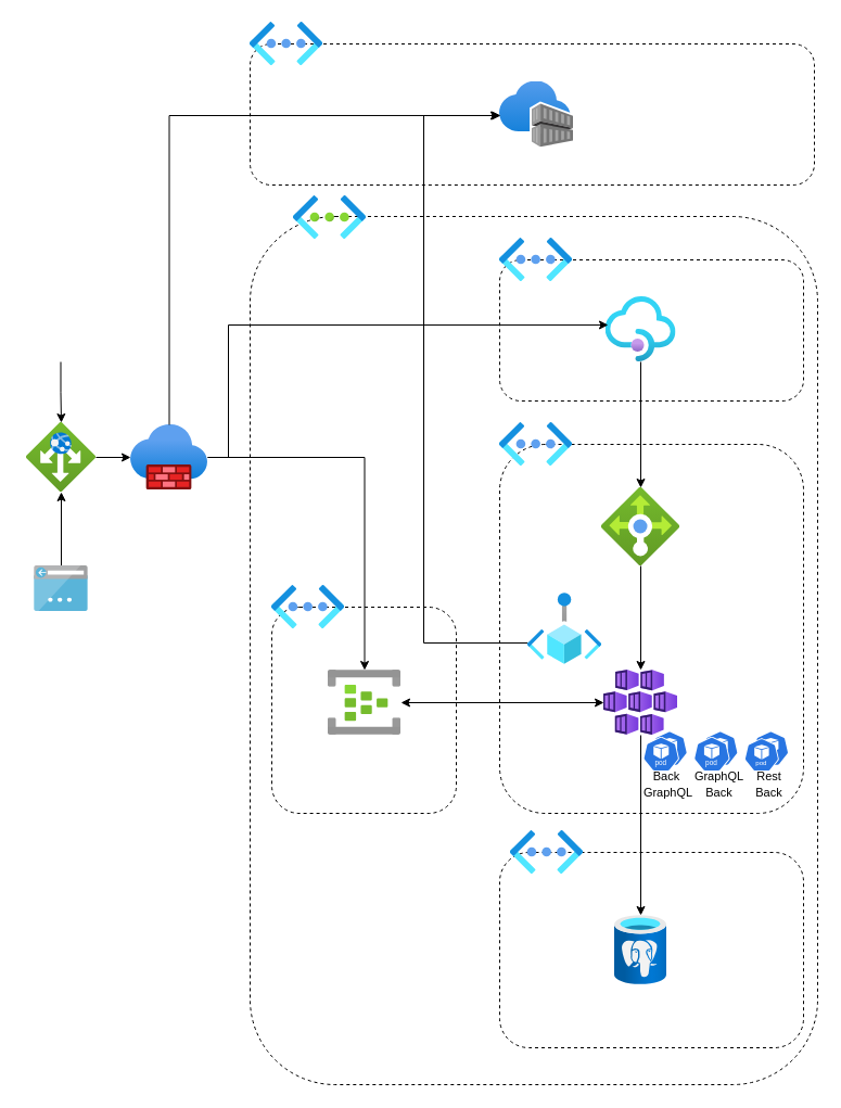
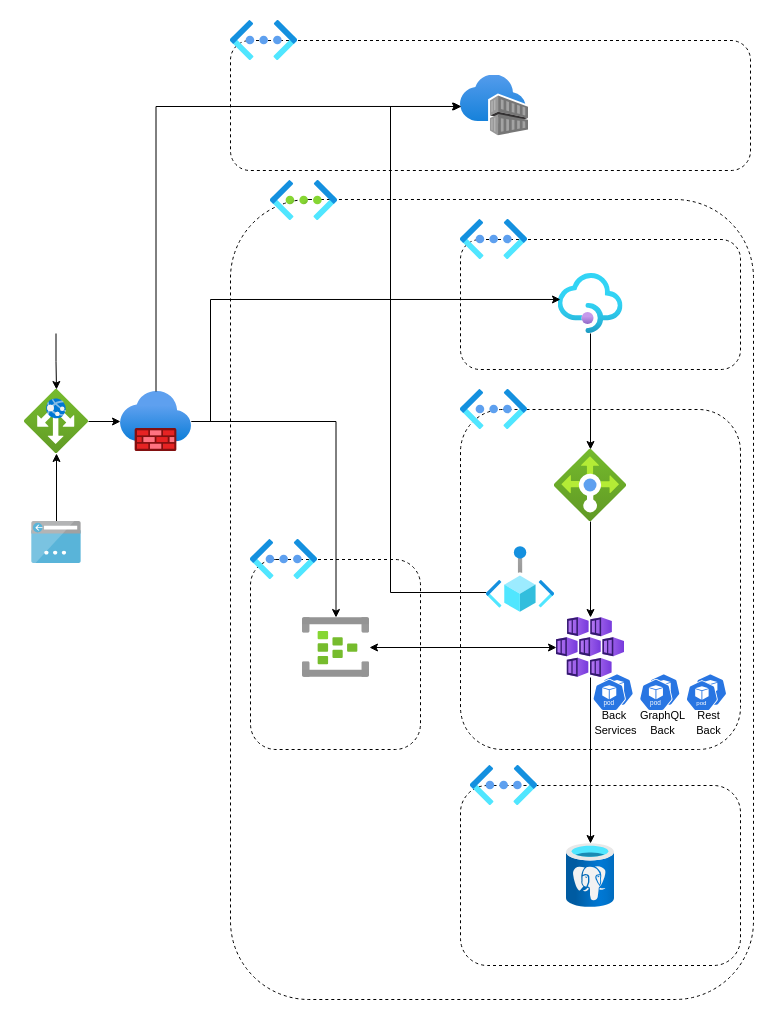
  <mxCell id="0" />
  <mxCell id="1" parent="0" />
  <mxCell id="2" value="" style="whiteSpace=wrap;html=1;dashed=1;rounded=1;" vertex="1" parent="1"><mxGeometry x="230" y="40" width="520" height="130" as="geometry" /></mxCell>
  <mxCell id="3" value="" style="whiteSpace=wrap;html=1;dashed=1;rounded=1;" parent="1" vertex="1"><mxGeometry x="230" y="199" width="523" height="800" as="geometry" /></mxCell>
  <mxCell id="4" value="" style="whiteSpace=wrap;html=1;dashed=1;rounded=1;" parent="1" vertex="1"><mxGeometry x="250" y="559" width="170" height="190" as="geometry" /></mxCell>
  <mxCell id="5" value="" style="whiteSpace=wrap;html=1;dashed=1;rounded=1;" parent="1" vertex="1"><mxGeometry x="460" y="785" width="280" height="180" as="geometry" /></mxCell>
  <mxCell id="6" value="" style="whiteSpace=wrap;html=1;dashed=1;rounded=1;" parent="1" vertex="1"><mxGeometry x="460" y="409" width="280" height="340" as="geometry" /></mxCell>
  <mxCell id="7" value="" style="whiteSpace=wrap;html=1;dashed=1;rounded=1;" parent="1" vertex="1"><mxGeometry x="460" y="239" width="280" height="130" as="geometry" /></mxCell>
  <mxCell id="8" value="" style="image;aspect=fixed;html=1;points=[];align=center;fontSize=12;image=img/lib/azure2/networking/Virtual_Networks_Classic.svg;" parent="1" vertex="1"><mxGeometry x="460" y="219" width="67" height="40" as="geometry" /></mxCell>
  <mxCell id="9" style="edgeStyle=orthogonalEdgeStyle;rounded=0;orthogonalLoop=1;jettySize=auto;html=1;" parent="1" source="10" target="12" edge="1"><mxGeometry relative="1" as="geometry" /></mxCell>
  <mxCell id="10" value="" style="image;aspect=fixed;html=1;points=[];align=center;fontSize=12;image=img/lib/azure2/networking/Application_Gateways.svg;" parent="1" vertex="1"><mxGeometry x="24" y="389" width="64" height="64" as="geometry" /></mxCell>
  <mxCell id="11" style="edgeStyle=orthogonalEdgeStyle;rounded=0;orthogonalLoop=1;jettySize=auto;html=1;" parent="1" source="12" target="25" edge="1"><mxGeometry relative="1" as="geometry" /></mxCell>
  <mxCell id="12" value="" style="image;aspect=fixed;html=1;points=[];align=center;fontSize=12;image=img/lib/azure2/networking/Firewalls.svg;" parent="1" vertex="1"><mxGeometry x="120" y="391" width="71" height="60" as="geometry" /></mxCell>
  <mxCell id="13" value="" style="image;aspect=fixed;html=1;points=[];align=center;fontSize=12;image=img/lib/azure2/containers/Container_Registries.svg;" parent="1" vertex="1"><mxGeometry x="460" y="74.5" width="68" height="61" as="geometry" /></mxCell>
  <mxCell id="14" style="edgeStyle=orthogonalEdgeStyle;rounded=0;orthogonalLoop=1;jettySize=auto;html=1;" parent="1" source="15" target="18" edge="1"><mxGeometry relative="1" as="geometry" /></mxCell>
  <mxCell id="15" value="" style="image;aspect=fixed;html=1;points=[];align=center;fontSize=12;image=img/lib/azure2/integration/API_Management_Services.svg;" parent="1" vertex="1"><mxGeometry x="557.5" y="273" width="65" height="60" as="geometry" /></mxCell>
  <mxCell id="16" value="" style="image;aspect=fixed;html=1;points=[];align=center;fontSize=12;image=img/lib/azure2/networking/Virtual_Networks_Classic.svg;" parent="1" vertex="1"><mxGeometry x="460" y="389" width="67" height="40" as="geometry" /></mxCell>
  <mxCell id="17" style="edgeStyle=orthogonalEdgeStyle;rounded=0;orthogonalLoop=1;jettySize=auto;html=1;" parent="1" source="18" target="20" edge="1"><mxGeometry relative="1" as="geometry" /></mxCell>
  <mxCell id="18" value="" style="image;aspect=fixed;html=1;points=[];align=center;fontSize=12;image=img/lib/azure2/networking/Load_Balancers.svg;" parent="1" vertex="1"><mxGeometry x="554" y="449" width="72" height="72" as="geometry" /></mxCell>
  <mxCell id="19" style="edgeStyle=orthogonalEdgeStyle;rounded=0;orthogonalLoop=1;jettySize=auto;html=1;" parent="1" source="20" target="26" edge="1"><mxGeometry relative="1" as="geometry" /></mxCell>
  <mxCell id="20" value="" style="image;aspect=fixed;html=1;points=[];align=center;fontSize=12;image=img/lib/azure2/containers/Kubernetes_Services.svg;" parent="1" vertex="1"><mxGeometry x="556" y="617" width="68" height="60" as="geometry" /></mxCell>
  <mxCell id="21" style="edgeStyle=orthogonalEdgeStyle;rounded=0;orthogonalLoop=1;jettySize=auto;html=1;entryX=0.038;entryY=0.433;entryDx=0;entryDy=0;entryPerimeter=0;" parent="1" source="12" target="15" edge="1"><mxGeometry relative="1" as="geometry"><Array as="points"><mxPoint x="210" y="421" /><mxPoint x="210" y="299" /></Array></mxGeometry></mxCell>
  <mxCell id="22" style="edgeStyle=orthogonalEdgeStyle;rounded=0;orthogonalLoop=1;jettySize=auto;html=1;exitX=0;exitY=0.697;exitDx=0;exitDy=0;exitPerimeter=0;" parent="1" source="51" edge="1"><mxGeometry relative="1" as="geometry"><mxPoint x="460" y="106" as="targetPoint" /><mxPoint x="487.972" y="551.028" as="sourcePoint" /><Array as="points"><mxPoint x="390" y="592" /><mxPoint x="390" y="106" /></Array></mxGeometry></mxCell>
  <mxCell id="23" value="" style="image;aspect=fixed;html=1;points=[];align=center;fontSize=12;image=img/lib/azure2/networking/Virtual_Networks_Classic.svg;" parent="1" vertex="1"><mxGeometry x="250" y="539" width="67" height="40" as="geometry" /></mxCell>
  <mxCell id="24" style="edgeStyle=orthogonalEdgeStyle;rounded=0;orthogonalLoop=1;jettySize=auto;html=1;startArrow=classic;startFill=1;" parent="1" source="25" target="20" edge="1"><mxGeometry relative="1" as="geometry" /></mxCell>
  <mxCell id="25" value="" style="image;aspect=fixed;html=1;points=[];align=center;fontSize=12;image=img/lib/azure2/iot/Event_Hubs.svg;" parent="1" vertex="1"><mxGeometry x="302" y="617" width="67" height="60" as="geometry" /></mxCell>
  <mxCell id="26" value="" style="image;aspect=fixed;html=1;points=[];align=center;fontSize=12;image=img/lib/azure2/databases/Azure_Database_PostgreSQL_Server.svg;" parent="1" vertex="1"><mxGeometry x="566" y="843" width="48" height="64" as="geometry" /></mxCell>
  <mxCell id="27" value="" style="image;aspect=fixed;html=1;points=[];align=center;fontSize=12;image=img/lib/azure2/networking/Virtual_Networks_Classic.svg;" parent="1" vertex="1"><mxGeometry x="470" y="765" width="67" height="40" as="geometry" /></mxCell>
  <mxCell id="28" value="" style="group" parent="1" vertex="1" connectable="0"><mxGeometry x="592" y="673" width="140" height="59" as="geometry" /></mxCell>
  <mxCell id="29" value="" style="group" parent="28" vertex="1" connectable="0"><mxGeometry width="46.667" height="59" as="geometry" /></mxCell>
  <mxCell id="30" value="" style="group" parent="29" vertex="1" connectable="0"><mxGeometry width="46.667" height="37.545" as="geometry" /></mxCell>
  <mxCell id="31" value="" style="aspect=fixed;sketch=0;html=1;dashed=0;whitespace=wrap;verticalLabelPosition=bottom;verticalAlign=top;fillColor=#2875E2;strokeColor=#ffffff;points=[[0.005,0.63,0],[0.1,0.2,0],[0.9,0.2,0],[0.5,0,0],[0.995,0.63,0],[0.72,0.99,0],[0.5,1,0],[0.28,0.99,0]];shape=mxgraph.kubernetes.icon2;kubernetesLabel=1;prIcon=pod" parent="30" vertex="1"><mxGeometry x="7.778" width="33.523" height="32.182" as="geometry" /></mxCell>
  <mxCell id="32" value="" style="aspect=fixed;sketch=0;html=1;dashed=0;whitespace=wrap;verticalLabelPosition=bottom;verticalAlign=top;fillColor=#2875E2;strokeColor=#ffffff;points=[[0.005,0.63,0],[0.1,0.2,0],[0.9,0.2,0],[0.5,0,0],[0.995,0.63,0],[0.72,0.99,0],[0.5,1,0],[0.28,0.99,0]];shape=mxgraph.kubernetes.icon2;kubernetesLabel=1;prIcon=pod" parent="30" vertex="1"><mxGeometry y="5.364" width="33.523" height="32.182" as="geometry" /></mxCell>
- <mxCell id="33" value="&lt;font style=&quot;font-size: 11px;&quot;&gt;Back&amp;nbsp;&lt;/font&gt;&lt;div&gt;&lt;font style=&quot;font-size: 11px;&quot;&gt;GraphQL&lt;/font&gt;&lt;/div&gt;" style="text;strokeColor=none;align=center;fillColor=none;html=1;verticalAlign=middle;whiteSpace=wrap;rounded=0;" parent="29" vertex="1"><mxGeometry y="38.886" width="46.667" height="20.114" as="geometry" /></mxCell>
+ <mxCell id="33" value="&lt;font style=&quot;font-size: 11px;&quot;&gt;Back&amp;nbsp;&lt;/font&gt;&lt;div&gt;&lt;font style=&quot;font-size: 11px;&quot;&gt;Services&lt;/font&gt;&lt;/div&gt;" style="text;strokeColor=none;align=center;fillColor=none;html=1;verticalAlign=middle;whiteSpace=wrap;rounded=0;" parent="29" vertex="1"><mxGeometry y="38.886" width="46.667" height="20.114" as="geometry" /></mxCell>
  <mxCell id="34" value="" style="group" parent="28" vertex="1" connectable="0"><mxGeometry x="46.667" width="46.667" height="59" as="geometry" /></mxCell>
  <mxCell id="35" value="" style="group" parent="34" vertex="1" connectable="0"><mxGeometry width="46.667" height="37.545" as="geometry" /></mxCell>
  <mxCell id="36" value="" style="aspect=fixed;sketch=0;html=1;dashed=0;whitespace=wrap;verticalLabelPosition=bottom;verticalAlign=top;fillColor=#2875E2;strokeColor=#ffffff;points=[[0.005,0.63,0],[0.1,0.2,0],[0.9,0.2,0],[0.5,0,0],[0.995,0.63,0],[0.72,0.99,0],[0.5,1,0],[0.28,0.99,0]];shape=mxgraph.kubernetes.icon2;kubernetesLabel=1;prIcon=pod" parent="35" vertex="1"><mxGeometry x="7.778" width="33.523" height="32.182" as="geometry" /></mxCell>
  <mxCell id="37" value="" style="aspect=fixed;sketch=0;html=1;dashed=0;whitespace=wrap;verticalLabelPosition=bottom;verticalAlign=top;fillColor=#2875E2;strokeColor=#ffffff;points=[[0.005,0.63,0],[0.1,0.2,0],[0.9,0.2,0],[0.5,0,0],[0.995,0.63,0],[0.72,0.99,0],[0.5,1,0],[0.28,0.99,0]];shape=mxgraph.kubernetes.icon2;kubernetesLabel=1;prIcon=pod" parent="35" vertex="1"><mxGeometry y="5.364" width="33.523" height="32.182" as="geometry" /></mxCell>
  <mxCell id="38" value="&lt;span style=&quot;font-size: 11px;&quot;&gt;GraphQL&lt;/span&gt;&lt;div&gt;&lt;span style=&quot;font-size: 11px;&quot;&gt;Back&lt;/span&gt;&lt;/div&gt;" style="text;strokeColor=none;align=center;fillColor=none;html=1;verticalAlign=middle;whiteSpace=wrap;rounded=0;" parent="34" vertex="1"><mxGeometry y="38.886" width="46.667" height="20.114" as="geometry" /></mxCell>
  <mxCell id="39" value="" style="group" parent="28" vertex="1" connectable="0"><mxGeometry x="93.333" width="46.667" height="59" as="geometry" /></mxCell>
  <mxCell id="40" value="" style="group" parent="39" vertex="1" connectable="0"><mxGeometry width="46.667" height="37.545" as="geometry" /></mxCell>
  <mxCell id="41" value="" style="aspect=fixed;sketch=0;html=1;dashed=0;whitespace=wrap;verticalLabelPosition=bottom;verticalAlign=top;fillColor=#2875E2;strokeColor=#ffffff;points=[[0.005,0.63,0],[0.1,0.2,0],[0.9,0.2,0],[0.5,0,0],[0.995,0.63,0],[0.72,0.99,0],[0.5,1,0],[0.28,0.99,0]];shape=mxgraph.kubernetes.icon2;kubernetesLabel=1;prIcon=pod" parent="40" vertex="1"><mxGeometry x="7.778" width="33.523" height="32.182" as="geometry" /></mxCell>
  <mxCell id="42" value="" style="aspect=fixed;sketch=0;html=1;dashed=0;whitespace=wrap;verticalLabelPosition=bottom;verticalAlign=top;fillColor=#2875E2;strokeColor=#ffffff;points=[[0.005,0.63,0],[0.1,0.2,0],[0.9,0.2,0],[0.5,0,0],[0.995,0.63,0],[0.72,0.99,0],[0.5,1,0],[0.28,0.99,0]];shape=mxgraph.kubernetes.icon2;kubernetesLabel=1;prIcon=pod" parent="40" vertex="1"><mxGeometry y="6.705" width="32.128" height="30.841" as="geometry" /></mxCell>
  <mxCell id="43" value="&lt;span style=&quot;font-size: 11px;&quot;&gt;Rest&lt;/span&gt;&lt;br&gt;&lt;div&gt;&lt;span style=&quot;font-size: 11px;&quot;&gt;Back&lt;/span&gt;&lt;/div&gt;" style="text;strokeColor=none;align=center;fillColor=none;html=1;verticalAlign=middle;whiteSpace=wrap;rounded=0;" parent="39" vertex="1"><mxGeometry y="38.886" width="46.667" height="20.114" as="geometry" /></mxCell>
  <mxCell id="44" style="edgeStyle=orthogonalEdgeStyle;rounded=0;orthogonalLoop=1;jettySize=auto;html=1;entryX=0.015;entryY=0.516;entryDx=0;entryDy=0;entryPerimeter=0;" parent="1" source="12" edge="1" target="13"><mxGeometry relative="1" as="geometry"><mxPoint x="770" y="169" as="targetPoint" /><Array as="points"><mxPoint x="156" y="106" /></Array></mxGeometry></mxCell>
  <mxCell id="45" style="edgeStyle=orthogonalEdgeStyle;rounded=0;orthogonalLoop=1;jettySize=auto;html=1;" parent="1" source="46" target="10" edge="1"><mxGeometry relative="1" as="geometry" /></mxCell>
  <mxCell id="46" value="" style="shape=image;html=1;verticalAlign=top;verticalLabelPosition=bottom;labelBackgroundColor=#ffffff;imageAspect=0;aspect=fixed;image=https://cdn1.iconfinder.com/data/icons/nuvola2/128x128/apps/kuser.png" parent="1" vertex="1"><mxGeometry x="20" y="262" width="71" height="71" as="geometry" /></mxCell>
  <mxCell id="47" style="edgeStyle=orthogonalEdgeStyle;rounded=0;orthogonalLoop=1;jettySize=auto;html=1;" parent="1" source="48" target="10" edge="1"><mxGeometry relative="1" as="geometry" /></mxCell>
  <mxCell id="48" value="" style="image;sketch=0;aspect=fixed;html=1;points=[];align=center;fontSize=12;image=img/lib/mscae/App_Service_IPAddress.svg;" parent="1" vertex="1"><mxGeometry x="31" y="521" width="50" height="42" as="geometry" /></mxCell>
  <mxCell id="49" value="" style="image;aspect=fixed;html=1;points=[];align=center;fontSize=12;image=img/lib/azure2/networking/Virtual_Networks.svg;" parent="1" vertex="1"><mxGeometry x="270" y="180" width="67" height="40" as="geometry" /></mxCell>
  <mxCell id="50" value="" style="image;aspect=fixed;html=1;points=[];align=center;fontSize=12;image=img/lib/azure2/networking/Virtual_Networks_Classic.svg;" vertex="1" parent="1"><mxGeometry x="230" width="67" height="40" as="geometry" y="20" /></mxCell>
  <mxCell id="51" value="" style="image;aspect=fixed;html=1;points=[];align=center;fontSize=12;image=img/lib/azure2/networking/Resource_Management_Private_Link.svg;" vertex="1" parent="1"><mxGeometry x="486" y="546" width="68" height="66" as="geometry" /></mxCell>
